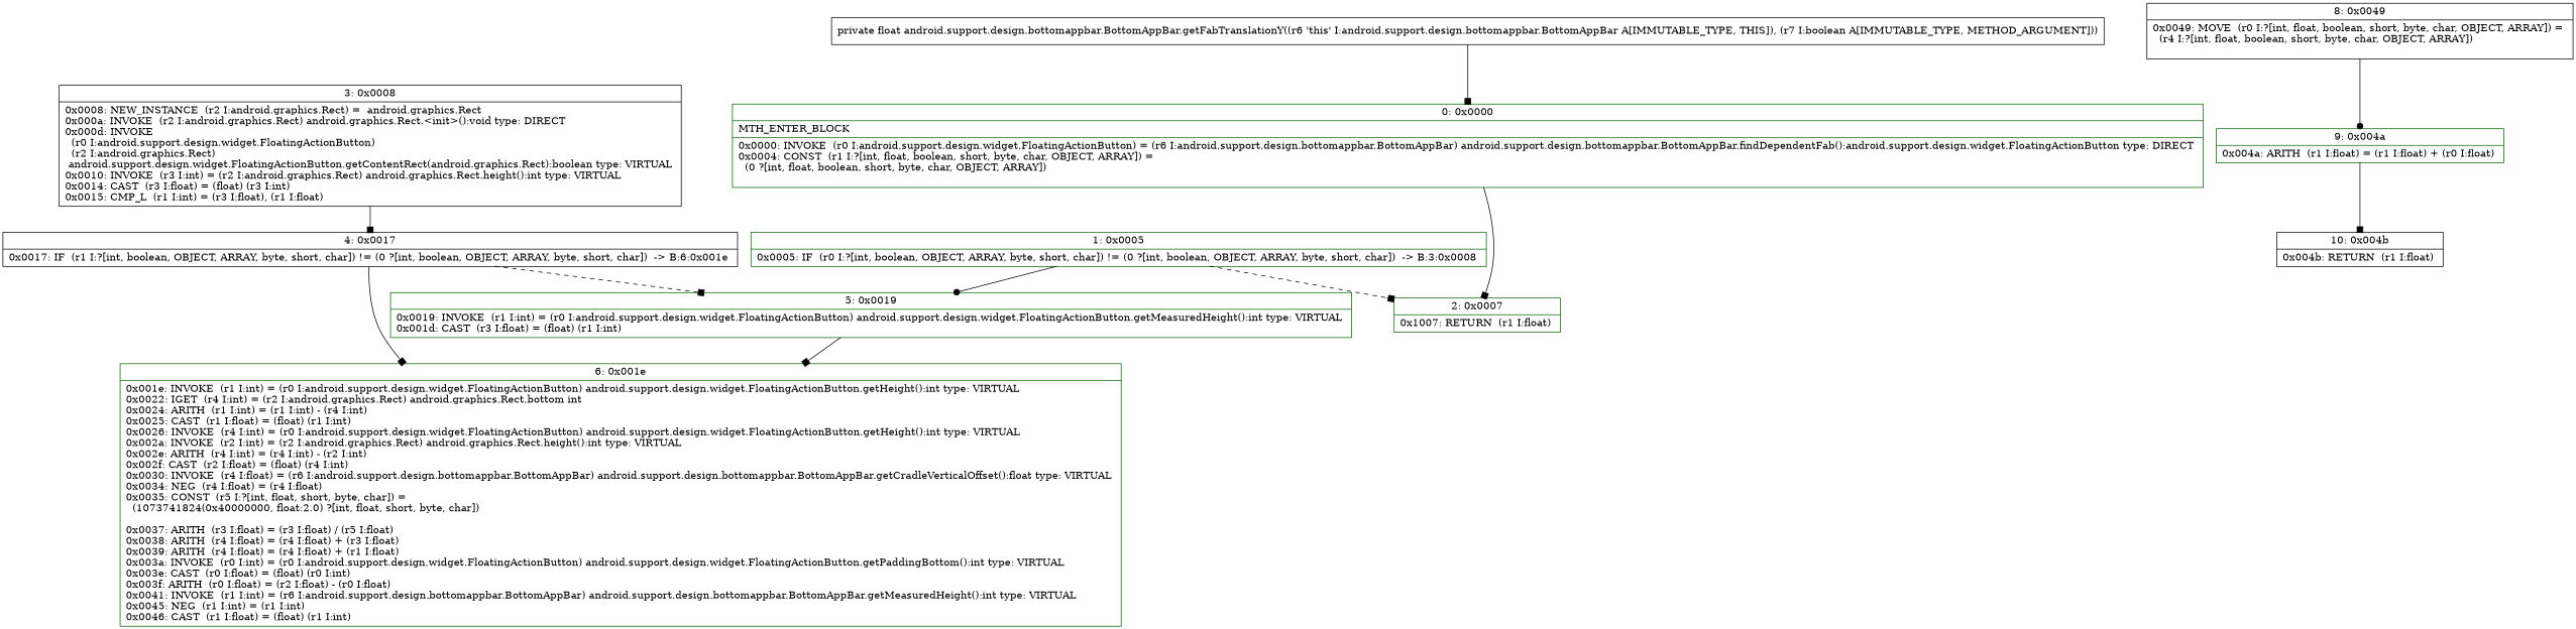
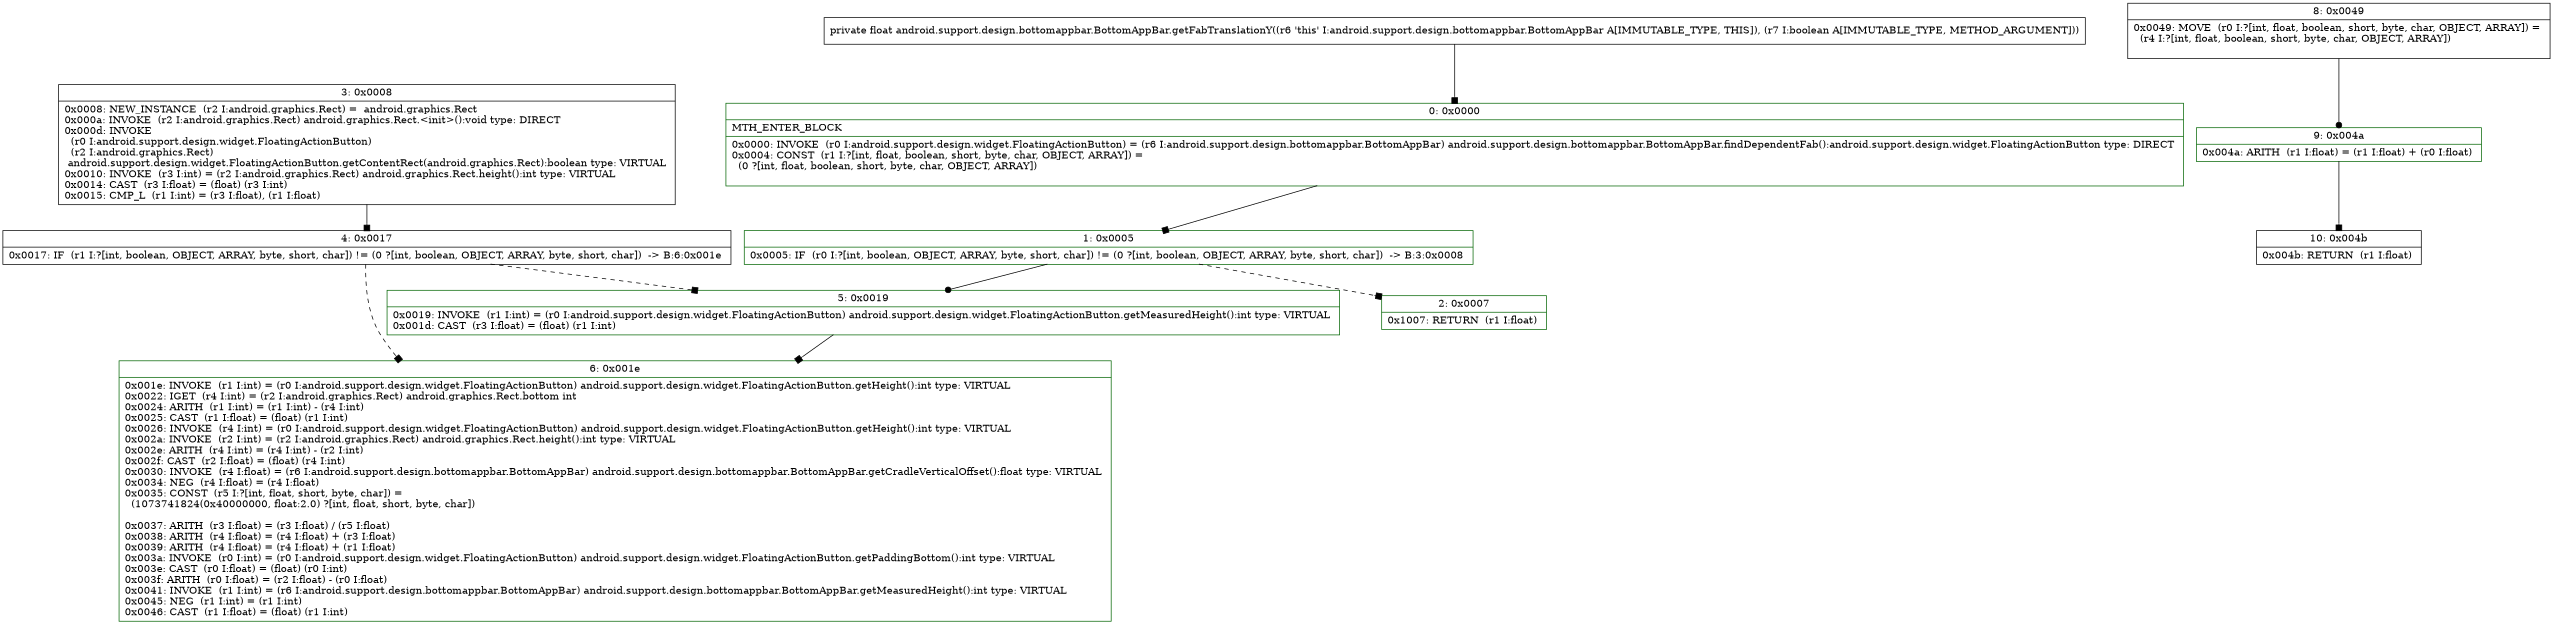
  digraph {
    node [color=darkgreen shape=record]
    edge [arrowhead=box]
    n1 [label="{0\:\ 0x0000|MTH_ENTER_BLOCK\l|0x0000: INVOKE  (r0 I:android.support.design.widget.FloatingActionButton) = (r6 I:android.support.design.bottomappbar.BottomAppBar) android.support.design.bottomappbar.BottomAppBar.findDependentFab():android.support.design.widget.FloatingActionButton type: DIRECT \l0x0004: CONST  (r1 I:?[int, float, boolean, short, byte, char, OBJECT, ARRAY]) = \l  (0 ?[int, float, boolean, short, byte, char, OBJECT, ARRAY])\l \l}"]
    n2 [label="{1\:\ 0x0005|0x0005: IF  (r0 I:?[int, boolean, OBJECT, ARRAY, byte, short, char]) != (0 ?[int, boolean, OBJECT, ARRAY, byte, short, char])  \-\> B:3:0x0008 \l}"]
    n3 [label="{2\:\ 0x0007|0x1007: RETURN  (r1 I:float) \l}"]
    n4 [label="{5\:\ 0x0019|0x0019: INVOKE  (r1 I:int) = (r0 I:android.support.design.widget.FloatingActionButton) android.support.design.widget.FloatingActionButton.getMeasuredHeight():int type: VIRTUAL \l0x001d: CAST  (r3 I:float) = (float) (r1 I:int) \l}"]
    n5 [color=black label="{3\:\ 0x0008|0x0008: NEW_INSTANCE  (r2 I:android.graphics.Rect) =  android.graphics.Rect \l0x000a: INVOKE  (r2 I:android.graphics.Rect) android.graphics.Rect.\<init\>():void type: DIRECT \l0x000d: INVOKE  \l  (r0 I:android.support.design.widget.FloatingActionButton)\l  (r2 I:android.graphics.Rect)\l android.support.design.widget.FloatingActionButton.getContentRect(android.graphics.Rect):boolean type: VIRTUAL \l0x0010: INVOKE  (r3 I:int) = (r2 I:android.graphics.Rect) android.graphics.Rect.height():int type: VIRTUAL \l0x0014: CAST  (r3 I:float) = (float) (r3 I:int) \l0x0015: CMP_L  (r1 I:int) = (r3 I:float), (r1 I:float) \l}"]
    n6 [color=black label="{4\:\ 0x0017|0x0017: IF  (r1 I:?[int, boolean, OBJECT, ARRAY, byte, short, char]) != (0 ?[int, boolean, OBJECT, ARRAY, byte, short, char])  \-\> B:6:0x001e \l}"]
    n7 [label="{6\:\ 0x001e|0x001e: INVOKE  (r1 I:int) = (r0 I:android.support.design.widget.FloatingActionButton) android.support.design.widget.FloatingActionButton.getHeight():int type: VIRTUAL \l0x0022: IGET  (r4 I:int) = (r2 I:android.graphics.Rect) android.graphics.Rect.bottom int \l0x0024: ARITH  (r1 I:int) = (r1 I:int) \- (r4 I:int) \l0x0025: CAST  (r1 I:float) = (float) (r1 I:int) \l0x0026: INVOKE  (r4 I:int) = (r0 I:android.support.design.widget.FloatingActionButton) android.support.design.widget.FloatingActionButton.getHeight():int type: VIRTUAL \l0x002a: INVOKE  (r2 I:int) = (r2 I:android.graphics.Rect) android.graphics.Rect.height():int type: VIRTUAL \l0x002e: ARITH  (r4 I:int) = (r4 I:int) \- (r2 I:int) \l0x002f: CAST  (r2 I:float) = (float) (r4 I:int) \l0x0030: INVOKE  (r4 I:float) = (r6 I:android.support.design.bottomappbar.BottomAppBar) android.support.design.bottomappbar.BottomAppBar.getCradleVerticalOffset():float type: VIRTUAL \l0x0034: NEG  (r4 I:float) = (r4 I:float) \l0x0035: CONST  (r5 I:?[int, float, short, byte, char]) = \l  (1073741824(0x40000000, float:2.0) ?[int, float, short, byte, char])\l \l0x0037: ARITH  (r3 I:float) = (r3 I:float) \/ (r5 I:float) \l0x0038: ARITH  (r4 I:float) = (r4 I:float) + (r3 I:float) \l0x0039: ARITH  (r4 I:float) = (r4 I:float) + (r1 I:float) \l0x003a: INVOKE  (r0 I:int) = (r0 I:android.support.design.widget.FloatingActionButton) android.support.design.widget.FloatingActionButton.getPaddingBottom():int type: VIRTUAL \l0x003e: CAST  (r0 I:float) = (float) (r0 I:int) \l0x003f: ARITH  (r0 I:float) = (r2 I:float) \- (r0 I:float) \l0x0041: INVOKE  (r1 I:int) = (r6 I:android.support.design.bottomappbar.BottomAppBar) android.support.design.bottomappbar.BottomAppBar.getMeasuredHeight():int type: VIRTUAL \l0x0045: NEG  (r1 I:int) = (r1 I:int) \l0x0046: CAST  (r1 I:float) = (float) (r1 I:int) \l}"]
    n8 [color=black label="{8\:\ 0x0049|0x0049: MOVE  (r0 I:?[int, float, boolean, short, byte, char, OBJECT, ARRAY]) = \l  (r4 I:?[int, float, boolean, short, byte, char, OBJECT, ARRAY])\l \l}"]
    n9 [label="{9\:\ 0x004a|0x004a: ARITH  (r1 I:float) = (r1 I:float) + (r0 I:float) \l}"]
    n10 [color=black label="{10\:\ 0x004b|0x004b: RETURN  (r1 I:float) \l}"]
    n11 [color=black label="{private float android.support.design.bottomappbar.BottomAppBar.getFabTranslationY((r6 'this' I:android.support.design.bottomappbar.BottomAppBar A[IMMUTABLE_TYPE, THIS]), (r7 I:boolean A[IMMUTABLE_TYPE, METHOD_ARGUMENT])) }"]
-   n1 -> n3
+   n1 -> n2
    n2 -> n3 [style=dashed]
    n2 -> n4 [arrowhead=dot]
    n4 -> n7
    n5 -> n6
    n6 -> n4 [style=dashed]
-   n6 -> n7
+   n6 -> n7 [style=dashed]
    n8 -> n9 [arrowhead=dot]
    n9 -> n10
    n11 -> n1
  }
